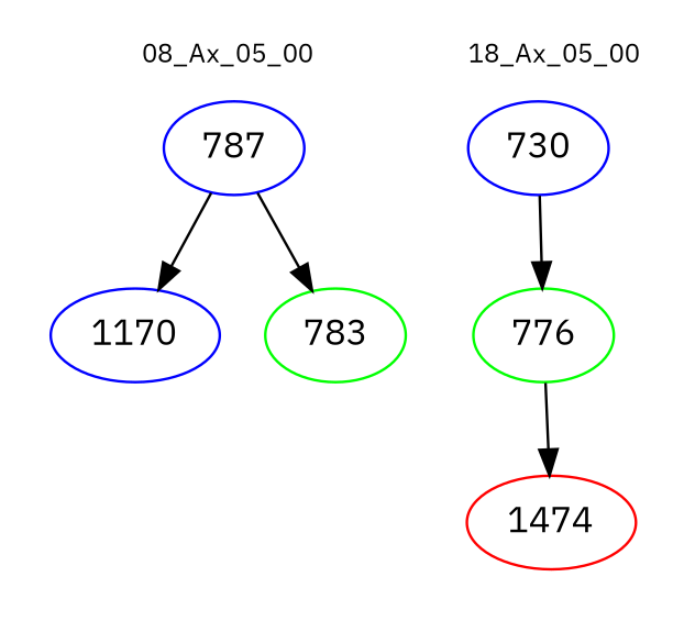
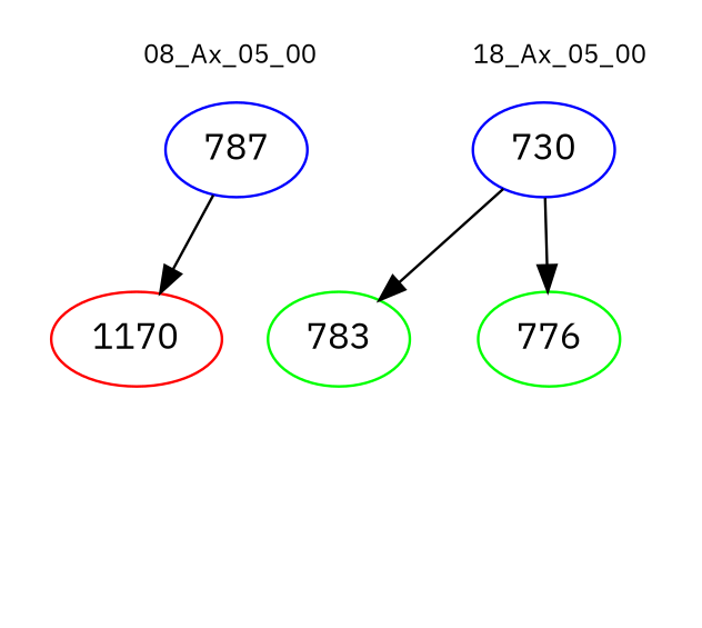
  digraph {
    fontname="IBM Plex Sans"
    node [color=blue fontname="IBM Plex Sans"]
    edge [color=black fontname="IBM Plex Sans"]
    n1 [label=787]
    n2 [color=green label=783]
-   n3 [label=1170]
+   n3 [color=red label=1170]
    n4 [label=730]
    n5 [color=green label=776]
-   n6 [color=red label=1474]
    subgraph cluster_1 {
      color=white
      fontsize=10
      label="08_Ax_05_00"
      n1
      n2
      n3
    }
    subgraph cluster_2 {
      color=white
      fontsize=10
      label="18_Ax_05_00"
      n4
      n5
-     n6
    }
-   n1 -> n2
+   n4 -> n2
    n1 -> n3
    n4 -> n5
-   n5 -> n6
  }
